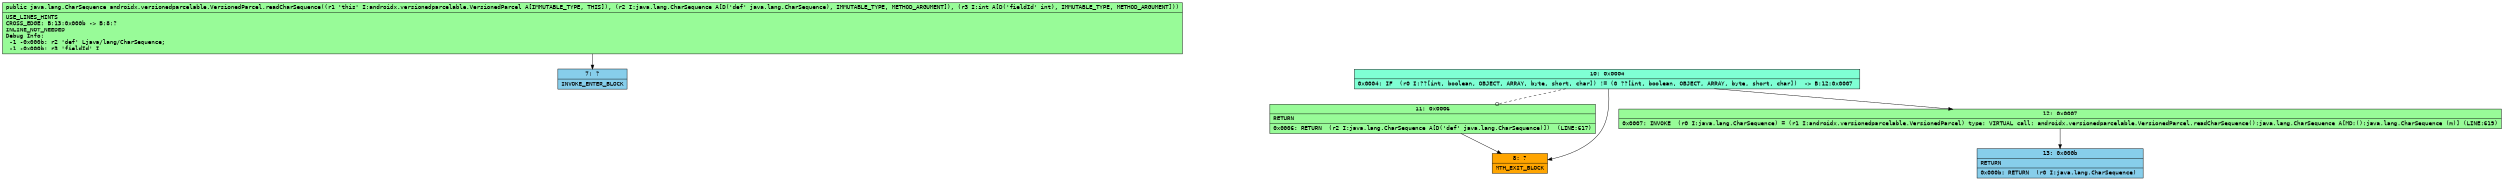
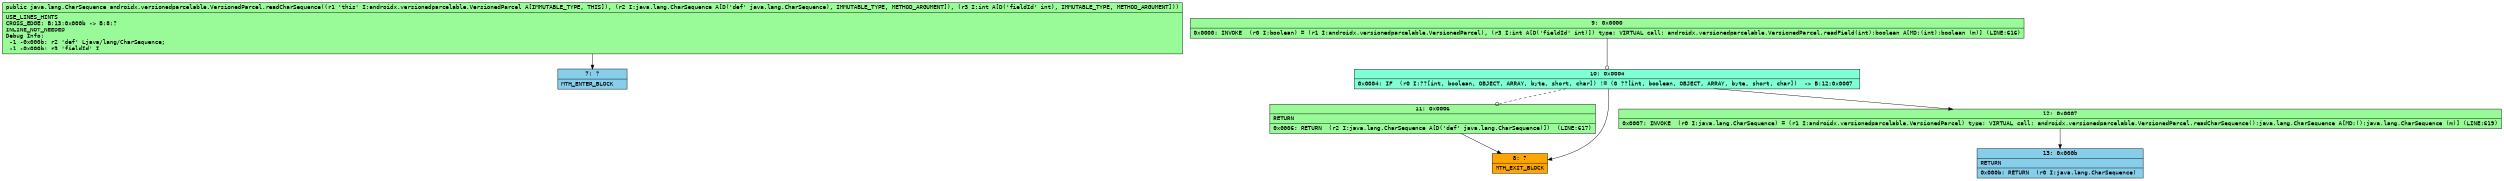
  digraph {
    fontname="DejaVu Sans Mono"
    node [fillcolor=palegreen fontname="DejaVu Sans Mono" shape=record style=filled]
    edge [arrowhead=normal fontname="DejaVu Sans Mono"]
-   n1 [fillcolor=skyblue label="{7\:\ ?|INVOKE_ENTER_BLOCK\l}"]
+   n1 [fillcolor=skyblue label="{7\:\ ?|MTH_ENTER_BLOCK\l}"]
+   n2 [label="{9\:\ 0x0000|0x0000: INVOKE  (r0 I:boolean) = (r1 I:androidx.versionedparcelable.VersionedParcel), (r3 I:int A[D('fieldId' int)]) type: VIRTUAL call: androidx.versionedparcelable.VersionedParcel.readField(int):boolean A[MD:(int):boolean (m)] (LINE:616)\l}"]
    n3 [fillcolor=aquamarine label="{10\:\ 0x0004|0x0004: IF  (r0 I:??[int, boolean, OBJECT, ARRAY, byte, short, char]) != (0 ??[int, boolean, OBJECT, ARRAY, byte, short, char])  \-\> B:12:0x0007 \l}"]
    n4 [label="{11\:\ 0x0006|RETURN\l|0x0006: RETURN  (r2 I:java.lang.CharSequence A[D('def' java.lang.CharSequence)])  (LINE:617)\l}"]
    n5 [label="{12\:\ 0x0007|0x0007: INVOKE  (r0 I:java.lang.CharSequence) = (r1 I:androidx.versionedparcelable.VersionedParcel) type: VIRTUAL call: androidx.versionedparcelable.VersionedParcel.readCharSequence():java.lang.CharSequence A[MD:():java.lang.CharSequence (m)] (LINE:619)\l}"]
    n6 [fillcolor=orange label="{8\:\ ?|MTH_EXIT_BLOCK\l}"]
    n7 [fillcolor=skyblue label="{13\:\ 0x000b|RETURN\l|0x000b: RETURN  (r0 I:java.lang.CharSequence) \l}"]
    n8 [label="{public java.lang.CharSequence androidx.versionedparcelable.VersionedParcel.readCharSequence((r1 'this' I:androidx.versionedparcelable.VersionedParcel A[IMMUTABLE_TYPE, THIS]), (r2 I:java.lang.CharSequence A[D('def' java.lang.CharSequence), IMMUTABLE_TYPE, METHOD_ARGUMENT]), (r3 I:int A[D('fieldId' int), IMMUTABLE_TYPE, METHOD_ARGUMENT]))  | USE_LINES_HINTS\lCROSS_EDGE: B:13:0x000b \-\> B:8:?\lINLINE_NOT_NEEDED\lDebug Info:\l  \-1 \-0x000b: r2 'def' Ljava\/lang\/CharSequence;\l  \-1 \-0x000b: r3 'fieldId' I\l}"]
+   n2 -> n3 [arrowhead=odot]
    n3 -> n4 [arrowhead=odot style=dashed]
    n3 -> n5
    n3 -> n6
    n4 -> n6
    n5 -> n7
    n8 -> n1
  }
